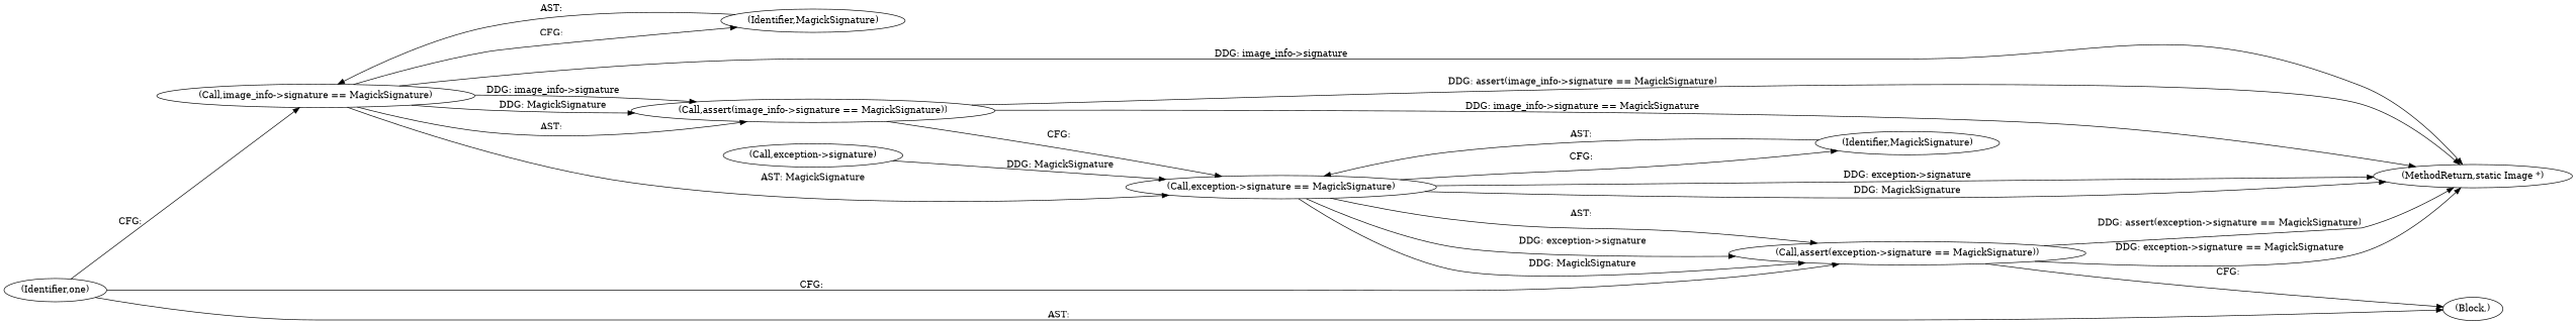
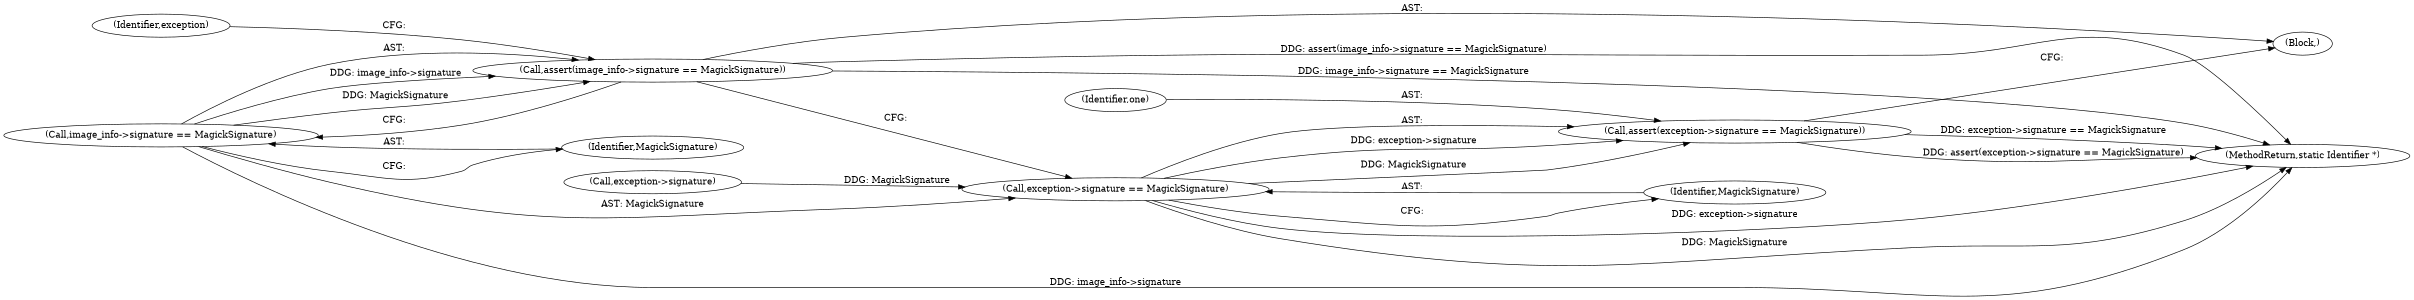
  digraph {
    rankdir=LR
    n1 [label="(Call,image_info->signature == MagickSignature)"]
    n2 [label="(Call,assert(image_info->signature == MagickSignature))"]
    n3 [label="(Call,exception->signature == MagickSignature)"]
-   n4 [label="(MethodReturn,static Image *)"]
+   n4 [label="(MethodReturn,static Identifier *)"]
    n5 [label="(Identifier,MagickSignature)"]
    n6 [label="(Block,)"]
    n7 [label="(Call,assert(exception->signature == MagickSignature))"]
    n8 [label="(Identifier,MagickSignature)"]
    n9 [label="(Call,exception->signature)"]
    n10 [label="(Identifier,one)"]
+   n11 [label="(Identifier,exception)"]
    n1 -> n2 [label="AST: "]
    n1 -> n2 [label="DDG: image_info->signature"]
    n1 -> n2 [label="DDG: MagickSignature"]
    n1 -> n3 [label="AST: MagickSignature"]
    n1 -> n4 [label="DDG: image_info->signature"]
    n1 -> n5 [label="CFG: "]
-   n10 -> n1 [label="CFG: "]
+   n2 -> n1 [label="CFG: "]
    n2 -> n3 [label="CFG: "]
    n2 -> n4 [label="DDG: assert(image_info->signature == MagickSignature)"]
    n2 -> n4 [label="DDG: image_info->signature == MagickSignature"]
-   n10 -> n6 [label="AST: "]
+   n2 -> n6 [label="AST: "]
    n3 -> n4 [label="DDG: exception->signature"]
    n3 -> n4 [label="DDG: MagickSignature"]
    n3 -> n7 [label="AST: "]
    n3 -> n7 [label="DDG: exception->signature"]
    n3 -> n7 [label="DDG: MagickSignature"]
    n3 -> n8 [label="CFG: "]
    n5 -> n1 [label="AST: "]
    n7 -> n4 [label="DDG: exception->signature == MagickSignature"]
    n7 -> n4 [label="DDG: assert(exception->signature == MagickSignature)"]
    n7 -> n6 [label="CFG: "]
    n8 -> n3 [label="AST: "]
    n9 -> n3 [label="DDG: MagickSignature"]
-   n10 -> n7 [label="CFG: "]
+   n10 -> n7 [label="AST: "]
+   n11 -> n2 [label="CFG: "]
  }
